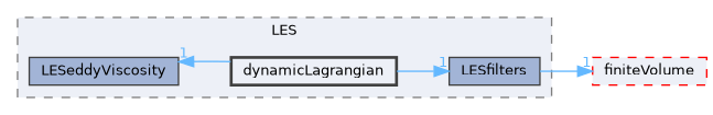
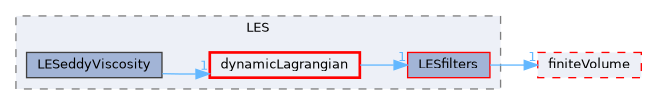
  digraph {
    compound=true
    rankdir=LR
    node [color=grey25 fillcolor="#a2b4d6" fontname=Helvetica fontsize=10 shape=box style=filled]
    edge [color=steelblue1 fontcolor=steelblue1 fontname=Helvetica fontsize=10 headlabel=1 labeldistance=1.5 labelfontname=Helvetica labelfontsize=10]
    n1 [height=0.2 label=LESeddyViscosity width=0.4]
-   n2 [height=0.2 label=LESfilters width=0.4]
-   n3 [fillcolor="#edf0f7" height=0.2 label=dynamicLagrangian style="filled,bold" width=0.4]
+   n2 [color=red height=0.2 label=LESfilters width=0.4]
+   n3 [color=red fillcolor="#edf0f7" height=0.2 label=dynamicLagrangian style="filled,bold" width=0.4]
    n4 [color=red fillcolor="#edf0f7" height=0.2 label=finiteVolume style="filled,dashed" width=0.4]
    subgraph cluster_1 {
      bgcolor="#edf0f7"
      fontname=Helvetica
      fontsize=10
      label=LES
      pencolor=grey50
      style="filled,dashed"
      n1
      n2
      n3
    }
    n2 -> n4
-   n3 -> n1
+   n1 -> n3
    n3 -> n2
  }
